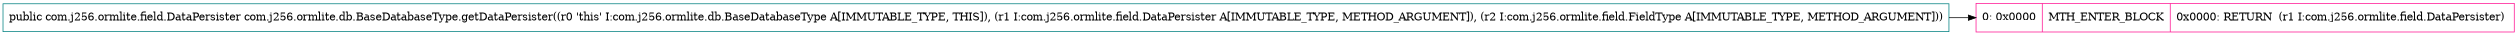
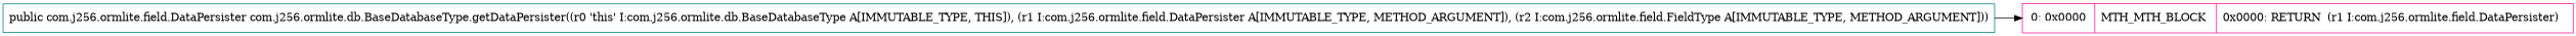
  digraph {
    rankdir=LR
    node [shape=record]
-   n1 [label="{0\:\ 0x0000|MTH_ENTER_BLOCK\l|0x0000: RETURN  (r1 I:com.j256.ormlite.field.DataPersister) \l}" color=deeppink]
+   n1 [label="{0\:\ 0x0000|MTH_MTH_BLOCK\l|0x0000: RETURN  (r1 I:com.j256.ormlite.field.DataPersister) \l}" color=deeppink]
    n2 [label="{public com.j256.ormlite.field.DataPersister com.j256.ormlite.db.BaseDatabaseType.getDataPersister((r0 'this' I:com.j256.ormlite.db.BaseDatabaseType A[IMMUTABLE_TYPE, THIS]), (r1 I:com.j256.ormlite.field.DataPersister A[IMMUTABLE_TYPE, METHOD_ARGUMENT]), (r2 I:com.j256.ormlite.field.FieldType A[IMMUTABLE_TYPE, METHOD_ARGUMENT])) }" color=teal]
    n2 -> n1 [style=solid]
  }
